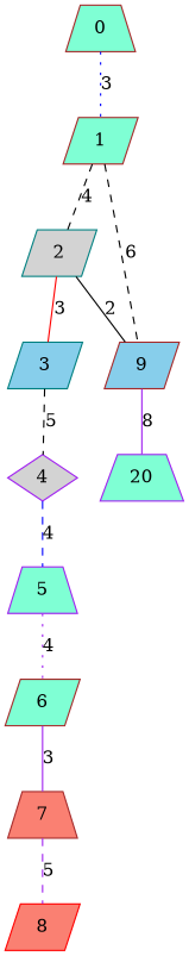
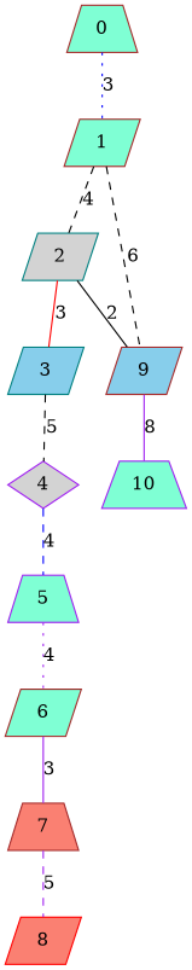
  graph {
    node [color=brown fillcolor=aquamarine shape=parallelogram style=filled weight=1]
    edge [color=black style=dashed]
    0 [shape=trapezium]
    1
    2 [color=teal fillcolor=lightgrey]
    9 [fillcolor=skyblue]
    3 [color=teal fillcolor=skyblue]
-   10 [color=purple shape=trapezium weight=4 label=20]
+   10 [color=purple shape=trapezium weight=4]
    4 [color=purple fillcolor=lightgrey shape=diamond]
    5 [color=purple shape=trapezium]
    6
    7 [fillcolor=salmon shape=trapezium]
    8 [color=red fillcolor=salmon]
    0 -- 1 [color=blue label=3 style=dotted]
    1 -- 2 [label=4]
    1 -- 9 [label=6]
    2 -- 9 [label=2 style=solid]
    2 -- 3 [color=red label=3 style=solid]
    9 -- 10 [color=purple label=8 style=solid]
    3 -- 4 [label=5]
    4 -- 5 [color=blue label=4]
    5 -- 6 [color=purple label=4 style=dotted]
    6 -- 7 [color=purple label=3 style=solid]
    7 -- 8 [color=purple label=5]
  }
